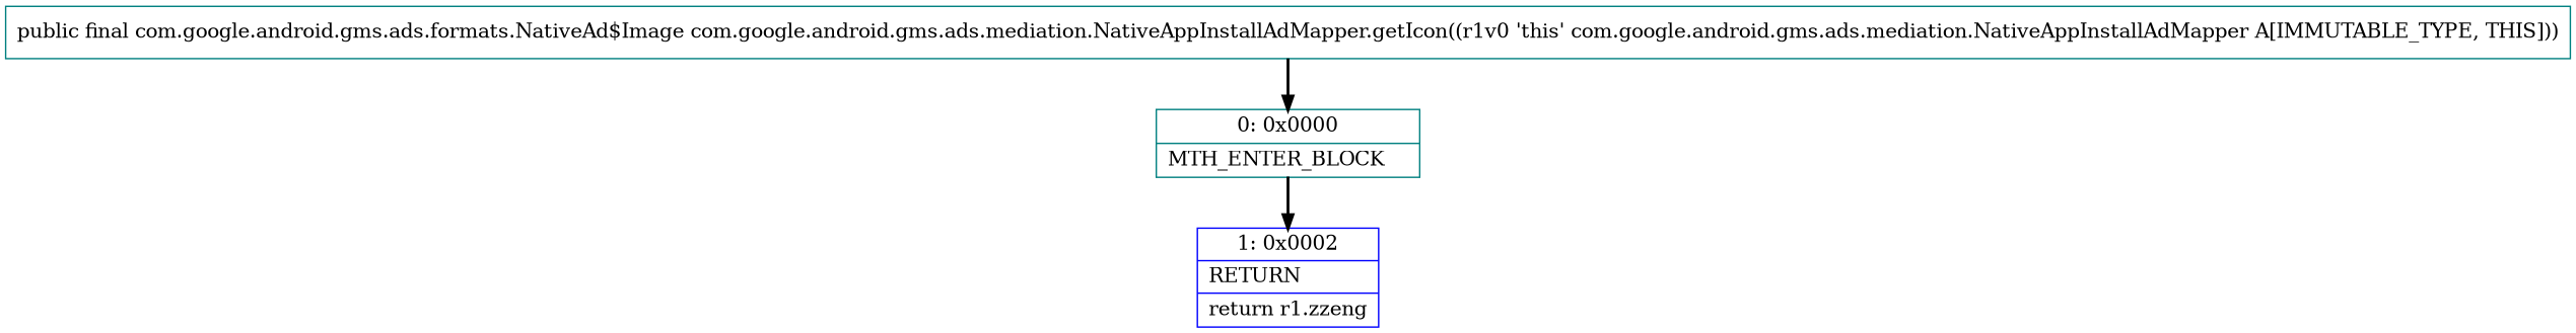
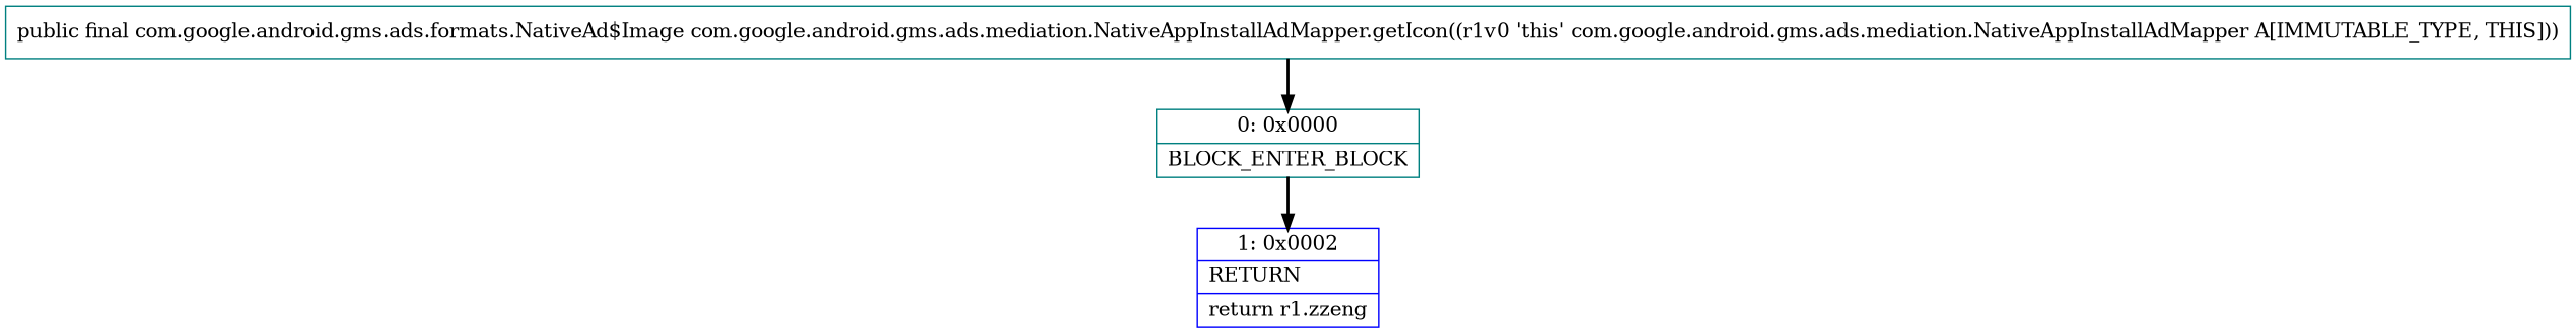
  digraph {
    node [shape=record color=teal]
    edge [style=bold arrowhead=normal]
-   n1 [label="{0\:\ 0x0000|MTH_ENTER_BLOCK\l}"]
+   n1 [label="{0\:\ 0x0000|BLOCK_ENTER_BLOCK\l}"]
    n2 [label="{1\:\ 0x0002|RETURN\l|return r1.zzeng\l}" color=blue]
    n3 [label="{public final com.google.android.gms.ads.formats.NativeAd$Image com.google.android.gms.ads.mediation.NativeAppInstallAdMapper.getIcon((r1v0 'this' com.google.android.gms.ads.mediation.NativeAppInstallAdMapper A[IMMUTABLE_TYPE, THIS])) }"]
    n1 -> n2
    n3 -> n1
  }
